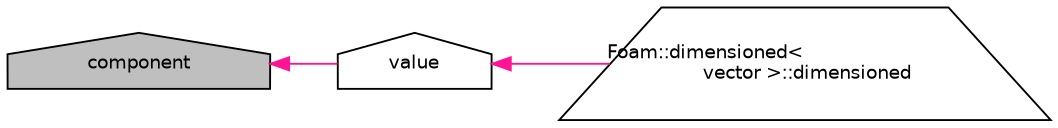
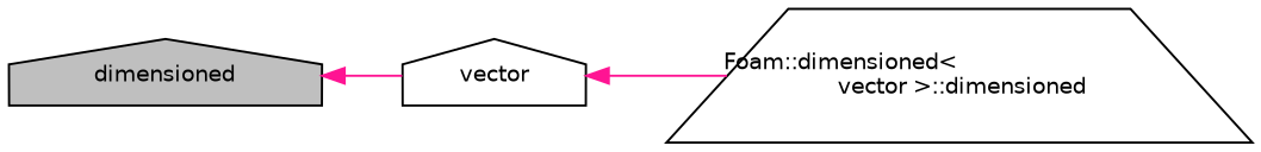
  digraph {
    rankdir=LR
    node [color=black fontname=Helvetica fontsize=10 shape=house]
    edge [color=deeppink dir=back fontname=Helvetica fontsize=10 labelfontname=Helvetica labelfontsize=10 style=solid]
-   n1 [fillcolor=grey75 fontcolor=black height=0.2 label=component style=filled width=0.4]
-   n2 [height=0.2 label=value width=0.4]
+   n1 [fillcolor=grey75 fontcolor=black height=0.2 label=dimensioned style=filled width=0.4]
+   n2 [height=0.2 label=vector width=0.4]
    n3 [height=0.2 label="Foam::dimensioned\<\l vector \>::dimensioned" shape=trapezium width=0.4]
    n1 -> n2
    n2 -> n3
  }
